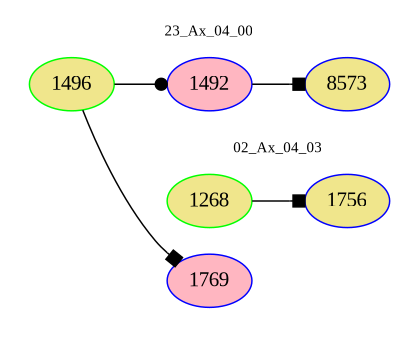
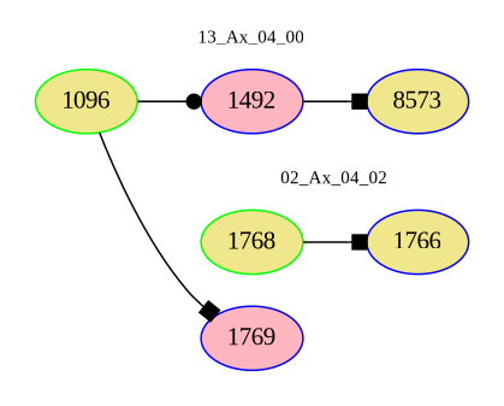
  digraph {
    fontname="Liberation Serif"
    rankdir=LR
    node [color=blue fillcolor=khaki fontname="Liberation Serif" style=filled]
    edge [arrowhead=box color=black fontname="Liberation Serif"]
-   n1 [color=green label=1496]
+   n1 [color=green label=1096]
    n2 [fillcolor=lightpink label=1492]
    n3 [label=8573]
-   n4 [color=green label=1268]
-   n5 [label=1756]
+   n4 [color=green label=1768]
+   n5 [label=1766]
    n6 [fillcolor=lightpink label=1769]
    subgraph cluster_1 {
      color=white
      fontsize=10
-     label="23_Ax_04_00"
+     label="13_Ax_04_00"
      n1
      n2
      n3
    }
    subgraph cluster_2 {
      color=white
      fontsize=10
-     label="02_Ax_04_03"
+     label="02_Ax_04_02"
      n4
      n5
      n6
    }
    n1 -> n2 [arrowhead=dot]
    n1 -> n6
    n2 -> n3
    n4 -> n5
  }
